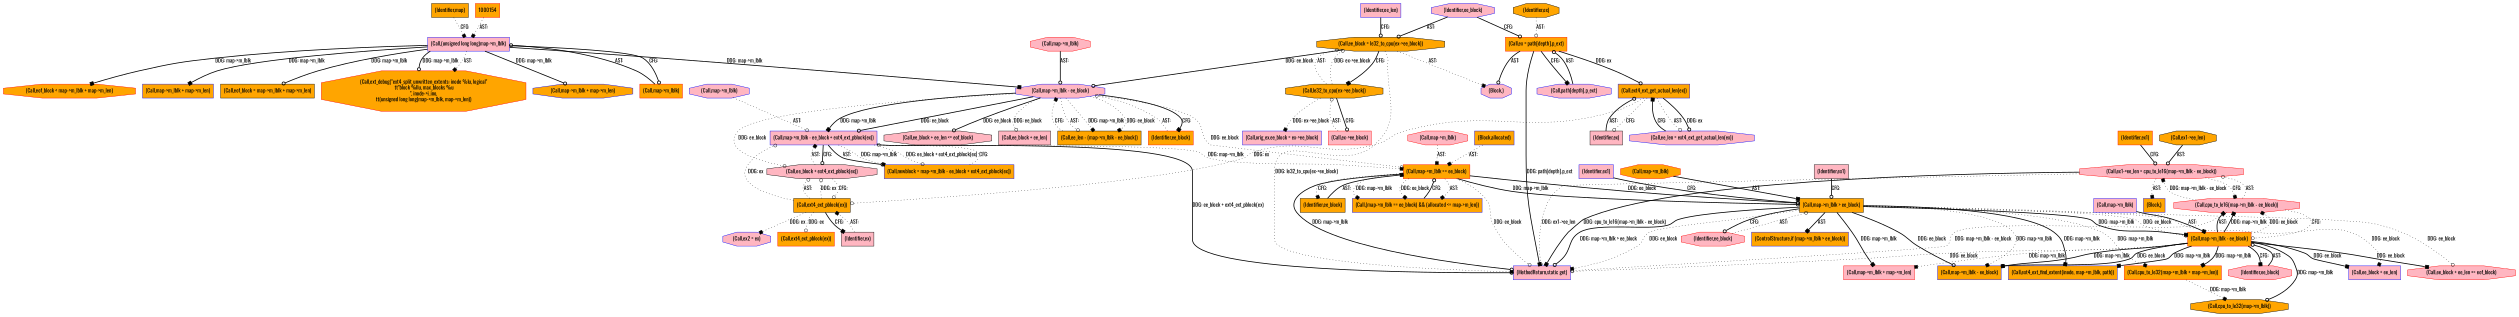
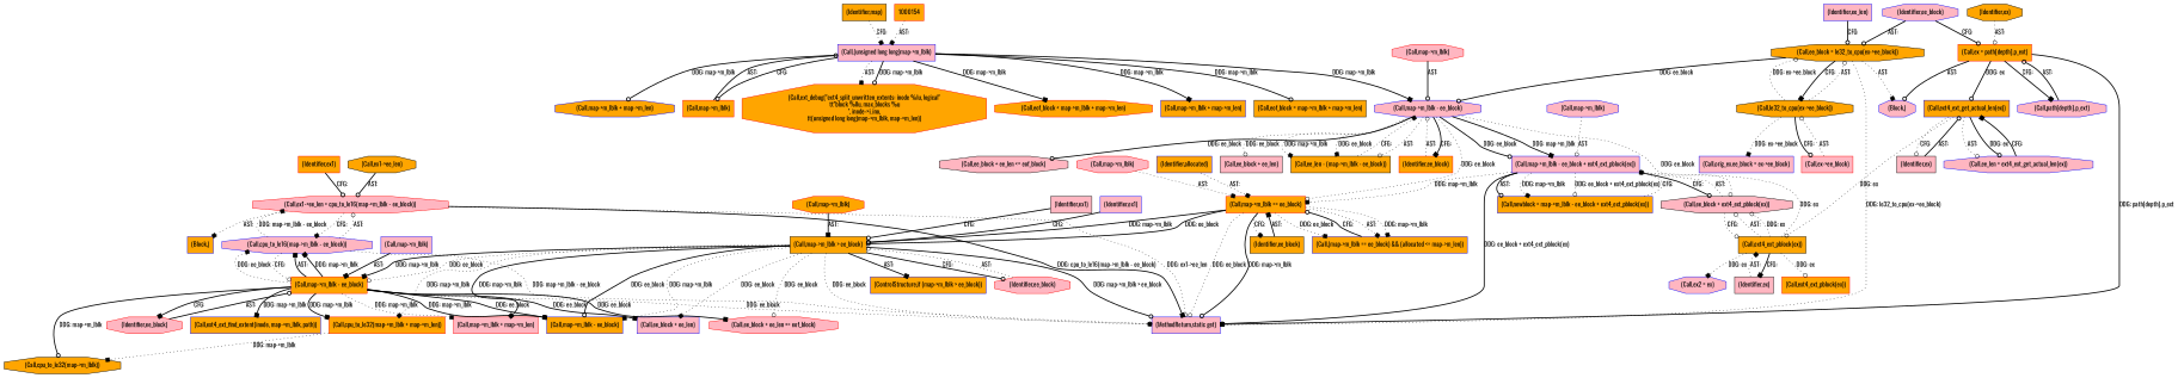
  digraph {
    fontname=Oswald
    node [color=blue fillcolor=orange fontname=Oswald shape=box style=filled]
    edge [arrowhead=odot fontname=Oswald style=bold]
    n1 [color=red fillcolor=lightpink label="(Call,ex1->ee_len = cpu_to_le16(map->m_lblk - ee_block))" shape=octagon]
-   n2 [color=red fillcolor=lightpink label="(Call,cpu_to_le16(map->m_lblk - ee_block))" shape=octagon]
+   n2 [fillcolor=lightpink label="(Call,cpu_to_le16(map->m_lblk - ee_block))" shape=octagon]
    n3 [label="(Block,)"]
    n4 [fillcolor=lightpink label="(MethodReturn,static get)"]
    n5 [color=red label="(Call,map->m_lblk - ee_block)"]
    n6 [color=red fillcolor=lightpink label="(Identifier,ee_block)" shape=octagon]
    n7 [color=black label="(Call,cpu_to_le32(map->m_lblk))" shape=octagon]
    n8 [label="(Call,ext4_ext_find_extent(inode, map->m_lblk, path))"]
    n9 [fillcolor=lightpink label="(Call,ee_block + ee_len)"]
    n10 [color=red fillcolor=lightpink label="(Call,ee_block + ee_len <= eof_block)" shape=octagon]
    n11 [color=red fillcolor=lightpink label="(Call,map->m_lblk + map->m_len)"]
    n12 [label="(Call,map->m_lblk - ee_block)"]
    n13 [color=red label="(Call,cpu_to_le32(map->m_lblk + map->m_len))"]
    n14 [color=black label="(Call,map->m_lblk > ee_block)"]
    n15 [color=red fillcolor=lightpink label="(Identifier,ee_block)" shape=octagon]
    n16 [label="(ControlStructure,if (map->m_lblk > ee_block))"]
    n17 [color=red label="(Call,map->m_lblk == ee_block)"]
    n18 [label="(Call,(map->m_lblk == ee_block) && (allocated <= map->m_len))"]
    n19 [color=black label="(Identifier,ee_block)"]
    n20 [fillcolor=lightpink label="(Call,map->m_lblk - ee_block + ext4_ext_pblock(ex))"]
    n21 [color=black fillcolor=lightpink label="(Call,ee_block + ext4_ext_pblock(ex))" shape=octagon]
    n22 [label="(Call,newblock = map->m_lblk - ee_block + ext4_ext_pblock(ex))"]
    n23 [color=black label="(Call,ext4_ext_pblock(ex))"]
    n24 [fillcolor=lightpink label="(Call,map->m_lblk - ee_block)" shape=octagon]
    n25 [color=black fillcolor=lightpink label="(Call,ee_block + ee_len <= eof_block)" shape=octagon]
    n26 [color=black fillcolor=lightpink label="(Call,ee_block + ee_len)"]
    n27 [color=black label="(Call,ee_len - (map->m_lblk - ee_block))"]
    n28 [color=red label="(Identifier,ee_block)"]
    n29 [fillcolor=lightpink label="(Call,(unsigned long long)map->m_lblk)"]
    n30 [label="(Call,map->m_lblk + map->m_len)" shape=octagon]
    n31 [color=red label="(Call,map->m_lblk)"]
    n32 [color=red label="(Call,eof_block < map->m_lblk + map->m_len)" shape=octagon]
    n33 [label="(Call,map->m_lblk + map->m_len)"]
    n34 [color=black label="(Call,eof_block = map->m_lblk + map->m_len)"]
    n35 [color=red label="(Call,ext_debug(\"ext4_split_unwritten_extents: inode %lu, logical\"\n \t\t\"block %llu, max_blocks %u\n\", inode->i_ino,\n\t\t(unsigned long long)map->m_lblk, map->m_len))" shape=octagon]
    n36 [color=black label="(Call,ee_block = le32_to_cpu(ex->ee_block))" shape=octagon]
    n37 [color=black label="(Call,le32_to_cpu(ex->ee_block))" shape=octagon]
    n38 [fillcolor=lightpink label="(Block,)" shape=octagon]
    n39 [color=red fillcolor=lightpink label="(Call,ex->ee_block)"]
    n40 [fillcolor=lightpink label="(Call,orig_ex.ee_block = ex->ee_block)"]
    n41 [color=red label="(Call,ext4_ext_pblock(ex))"]
    n42 [color=black fillcolor=lightpink label="(Identifier,ex)"]
    n43 [fillcolor=lightpink label="(Call,ex2 = ex)" shape=octagon]
    n44 [label="(Call,ext4_ext_get_actual_len(ex))"]
    n45 [color=black fillcolor=lightpink label="(Identifier,ex)"]
    n46 [fillcolor=lightpink label="(Call,ee_len = ext4_ext_get_actual_len(ex))" shape=octagon]
    n47 [color=red label="(Call,ex = path[depth].p_ext)"]
    n48 [fillcolor=lightpink label="(Call,path[depth].p_ext)" shape=octagon]
    n49 [fillcolor=lightpink label="(Identifier,ee_len)"]
    n50 [fillcolor=lightpink label="(Identifier,ex1)"]
    n51 [fillcolor=lightpink label="(Call,map->m_lblk)" shape=octagon]
    n52 [fillcolor=lightpink label="(Identifier,ee_block)" shape=octagon]
    n53 [color=red label="(Call,map->m_lblk)" shape=octagon]
    n54 [color=black fillcolor=lightpink label="(Identifier,ex1)"]
    n55 [color=black label="(Identifier,map)"]
    n56 [color=red label="(Identifier,ex1)"]
    n57 [color=black label="(Call,ex1->ee_len)" shape=octagon]
    n58 [color=red fillcolor=lightpink label="(Call,map->m_lblk)" shape=octagon]
    n59 [fillcolor=lightpink label="(Call,map->m_lblk)"]
-   n60 [label="(Block,allocated)"]
+   n60 [label="(Identifier,allocated)"]
    n61 [color=red fillcolor=lightpink label="(Call,map->m_lblk)" shape=octagon]
    n62 [color=black label="(Identifier,ex)" shape=octagon]
    1000154 [color=red]
    n1 -> n2 [arrowhead=box label="CFG: " style=dotted]
    n1 -> n3 [arrowhead=box label="AST: " style=dotted]
    n1 -> n4 [label="DDG: ex1->ee_len" style=dotted]
    n1 -> n4 [arrowhead=box label="DDG: cpu_to_le16(map->m_lblk - ee_block)"]
    n2 -> n1 [label="AST: " style=dotted]
    n2 -> n1 [arrowhead=box label="DDG: map->m_lblk - ee_block" style=dotted]
    n2 -> n4 [label="DDG: map->m_lblk - ee_block" style=dotted]
    n2 -> n5 [label="CFG: " style=dotted]
    n5 -> n2 [arrowhead=box label="AST: "]
    n5 -> n2 [arrowhead=box label="DDG: map->m_lblk"]
    n5 -> n2 [arrowhead=box label="DDG: ee_block" style=dotted]
    n5 -> n4 [label="DDG: ee_block" style=dotted]
    n5 -> n6 [arrowhead=box label="CFG: "]
    n5 -> n7 [label="DDG: map->m_lblk"]
    n5 -> n8 [arrowhead=box label="DDG: map->m_lblk"]
    n5 -> n9 [arrowhead=box label="DDG: ee_block"]
    n5 -> n10 [arrowhead=box label="DDG: ee_block"]
    n5 -> n11 [arrowhead=box label="DDG: map->m_lblk" style=dotted]
    n5 -> n12 [label="DDG: map->m_lblk"]
    n5 -> n12 [arrowhead=box label="DDG: ee_block"]
    n5 -> n13 [arrowhead=box label="DDG: map->m_lblk"]
    n6 -> n5 [label="AST: "]
    n13 -> n7 [arrowhead=box label="DDG: map->m_lblk" style=dotted]
    n14 -> n4 [label="DDG: map->m_lblk > ee_block"]
    n14 -> n4 [arrowhead=box label="DDG: ee_block" style=dotted]
    n14 -> n5 [arrowhead=box label="DDG: map->m_lblk"]
    n14 -> n5 [label="DDG: ee_block" style=dotted]
-   n14 -> n8 [arrowhead=box label="DDG: map->m_lblk"]
    n14 -> n9 [arrowhead=box label="DDG: ee_block" style=dotted]
    n14 -> n10 [label="DDG: ee_block" style=dotted]
    n14 -> n11 [arrowhead=box label="DDG: map->m_lblk"]
    n14 -> n12 [arrowhead=box label="DDG: map->m_lblk" style=dotted]
    n14 -> n12 [label="DDG: ee_block"]
    n14 -> n13 [arrowhead=box label="DDG: map->m_lblk" style=dotted]
    n14 -> n15 [label="CFG: "]
    n14 -> n16 [arrowhead=box label="AST: "]
    n15 -> n14 [label="AST: " style=dotted]
    n17 -> n4 [label="DDG: ee_block" style=dotted]
    n17 -> n4 [label="DDG: map->m_lblk"]
    n17 -> n14 [label="DDG: map->m_lblk"]
    n17 -> n14 [label="DDG: ee_block"]
    n17 -> n18 [arrowhead=box label="AST: " style=dotted]
    n17 -> n18 [arrowhead=box label="DDG: map->m_lblk" style=dotted]
    n17 -> n18 [arrowhead=box label="DDG: ee_block" style=dotted]
    n17 -> n19 [arrowhead=box label="CFG: " style=dotted]
    n18 -> n17 [label="CFG: "]
    n19 -> n17 [arrowhead=box label="AST: "]
    n20 -> n4 [label="DDG: ee_block + ext4_ext_pblock(ex)"]
    n20 -> n17 [arrowhead=box label="DDG: map->m_lblk" style=dotted]
    n20 -> n21 [label="CFG: "]
    n20 -> n22 [label="AST: "]
    n20 -> n22 [arrowhead=box label="DDG: map->m_lblk" style=dotted]
    n20 -> n22 [label="DDG: ee_block + ext4_ext_pblock(ex)" style=dotted]
    n21 -> n20 [arrowhead=box label="AST: " style=dotted]
    n21 -> n23 [label="CFG: " style=dotted]
    n22 -> n20 [label="CFG: " style=dotted]
    n23 -> n20 [label="DDG: ex" style=dotted]
    n23 -> n21 [label="AST: " style=dotted]
    n23 -> n21 [label="DDG: ex" style=dotted]
    n23 -> n41 [label="DDG: ex" style=dotted]
    n23 -> n42 [arrowhead=box label="CFG: "]
    n23 -> n43 [arrowhead=box label="DDG: ex" style=dotted]
    n24 -> n17 [label="DDG: ee_block" style=dotted]
    n24 -> n20 [arrowhead=box label="DDG: map->m_lblk"]
    n24 -> n20 [label="DDG: ee_block"]
    n24 -> n21 [label="DDG: ee_block" style=dotted]
    n24 -> n25 [label="DDG: ee_block"]
    n24 -> n26 [label="DDG: ee_block" style=dotted]
    n24 -> n27 [label="AST: " style=dotted]
    n24 -> n27 [arrowhead=box label="DDG: map->m_lblk" style=dotted]
    n24 -> n27 [arrowhead=box label="DDG: ee_block" style=dotted]
    n24 -> n28 [arrowhead=box label="CFG: "]
    n27 -> n24 [arrowhead=box label="CFG: " style=dotted]
    n28 -> n24 [label="AST: " style=dotted]
    n29 -> n24 [arrowhead=box label="DDG: map->m_lblk"]
    n29 -> n30 [label="DDG: map->m_lblk"]
    n29 -> n31 [label="CFG: "]
    n29 -> n32 [arrowhead=box label="DDG: map->m_lblk"]
    n29 -> n33 [arrowhead=box label="DDG: map->m_lblk"]
    n29 -> n34 [label="DDG: map->m_lblk"]
    n29 -> n35 [arrowhead=box label="AST: " style=dotted]
    n29 -> n35 [label="DDG: map->m_lblk"]
    n31 -> n29 [label="AST: "]
    n36 -> n4 [arrowhead=box label="DDG: le32_to_cpu(ex->ee_block)" style=dotted]
    n36 -> n24 [label="DDG: ee_block"]
    n36 -> n37 [arrowhead=box label="CFG: "]
    n36 -> n38 [arrowhead=box label="AST: " style=dotted]
    n37 -> n36 [label="AST: " style=dotted]
    n37 -> n36 [label="DDG: ex->ee_block" style=dotted]
    n37 -> n39 [label="CFG: "]
    n37 -> n40 [arrowhead=box label="DDG: ex->ee_block" style=dotted]
    n39 -> n37 [label="AST: " style=dotted]
    n42 -> n23 [arrowhead=box label="AST: " style=dotted]
    n44 -> n23 [label="DDG: ex" style=dotted]
    n44 -> n45 [label="CFG: " style=dotted]
    n44 -> n46 [label="AST: " style=dotted]
    n44 -> n46 [label="DDG: ex"]
    n45 -> n44 [label="AST: "]
    n46 -> n44 [arrowhead=box label="CFG: "]
    n47 -> n4 [arrowhead=box label="DDG: path[depth].p_ext"]
    n47 -> n38 [label="AST: "]
    n47 -> n44 [label="DDG: ex"]
    n47 -> n48 [arrowhead=box label="CFG: "]
    n48 -> n47 [label="AST: "]
    n49 -> n36 [label="CFG: "]
    n50 -> n14 [label="CFG: "]
    n51 -> n20 [label="AST: " style=dotted]
    n52 -> n36 [label="AST: "]
    n52 -> n47 [label="CFG: "]
    n53 -> n14 [arrowhead=box label="AST: "]
    n54 -> n14 [label="CFG: "]
    n55 -> n29 [arrowhead=box label="CFG: " style=dotted]
    n56 -> n1 [label="CFG: "]
    n57 -> n1 [label="AST: "]
    n58 -> n17 [arrowhead=box label="AST: " style=dotted]
    n59 -> n5 [arrowhead=box label="AST: "]
    n60 -> n17 [arrowhead=box label="AST: " style=dotted]
    n61 -> n24 [label="AST: "]
    n62 -> n47 [label="AST: " style=dotted]
    1000154 -> n29 [arrowhead=box label="AST: " style=dotted]
  }
